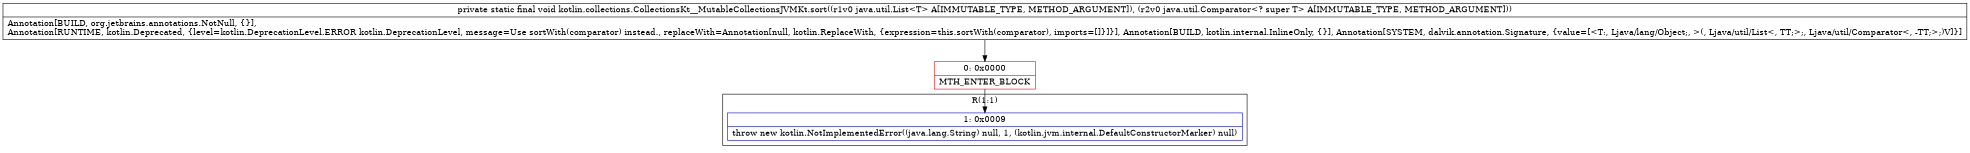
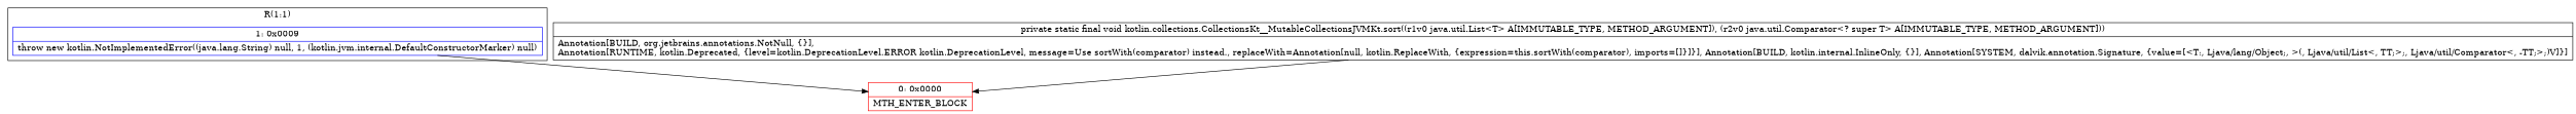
  digraph {
    node [shape=record]
    n1 [color=blue label="{1\:\ 0x0009|throw new kotlin.NotImplementedError((java.lang.String) null, 1, (kotlin.jvm.internal.DefaultConstructorMarker) null)\l}"]
    n2 [color=red label="{0\:\ 0x0000|MTH_ENTER_BLOCK\l}"]
    n3 [label="{private static final void kotlin.collections.CollectionsKt__MutableCollectionsJVMKt.sort((r1v0 java.util.List\<T\> A[IMMUTABLE_TYPE, METHOD_ARGUMENT]), (r2v0 java.util.Comparator\<? super T\> A[IMMUTABLE_TYPE, METHOD_ARGUMENT]))  | Annotation[BUILD, org.jetbrains.annotations.NotNull, \{\}], \lAnnotation[RUNTIME, kotlin.Deprecated, \{level=kotlin.DeprecationLevel.ERROR kotlin.DeprecationLevel, message=Use sortWith(comparator) instead., replaceWith=Annotation[null, kotlin.ReplaceWith, \{expression=this.sortWith(comparator), imports=[]\}]\}], Annotation[BUILD, kotlin.internal.InlineOnly, \{\}], Annotation[SYSTEM, dalvik.annotation.Signature, \{value=[\<T:, Ljava\/lang\/Object;, \>(, Ljava\/util\/List\<, TT;\>;, Ljava\/util\/Comparator\<, \-TT;\>;)V]\}]\l}"]
    subgraph cluster_1 {
      label="R(1:1)"
      n1
    }
-   n2 -> n1
+   n1 -> n2
    n3 -> n2
  }
